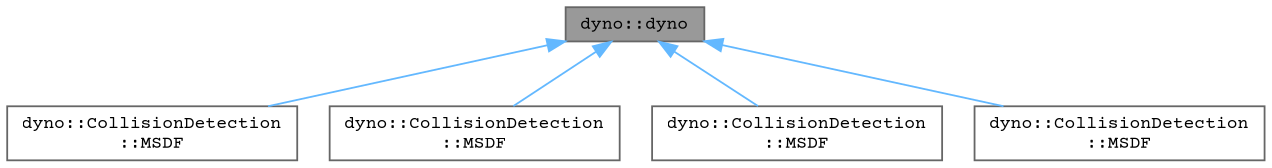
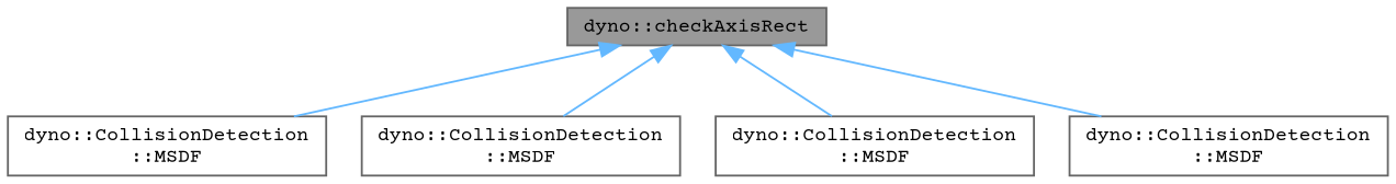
  digraph {
    rankdir=TB
    fontname="Courier Prime"
    node [color=grey40 fillcolor=white fontname="Courier Prime" fontsize=10 shape=box style=filled]
    edge [color=steelblue1 dir=back fontname="Courier Prime" fontsize=10 labelfontname=Helvetica labelfontsize=10 style=solid]
-   n1 [color=gray40 fillcolor=grey60 fontcolor=black height=0.2 label="dyno::dyno" width=0.4]
+   n1 [color=gray40 fillcolor=grey60 fontcolor=black height=0.2 label="dyno::checkAxisRect" width=0.4]
    n2 [height=0.2 label="dyno::CollisionDetection\l::MSDF" width=0.4]
    n3 [height=0.2 label="dyno::CollisionDetection\l::MSDF" width=0.4]
    n4 [height=0.2 label="dyno::CollisionDetection\l::MSDF" width=0.4]
    n5 [height=0.2 label="dyno::CollisionDetection\l::MSDF" width=0.4]
    n1 -> n2
    n1 -> n3
    n1 -> n4
    n1 -> n5
  }
